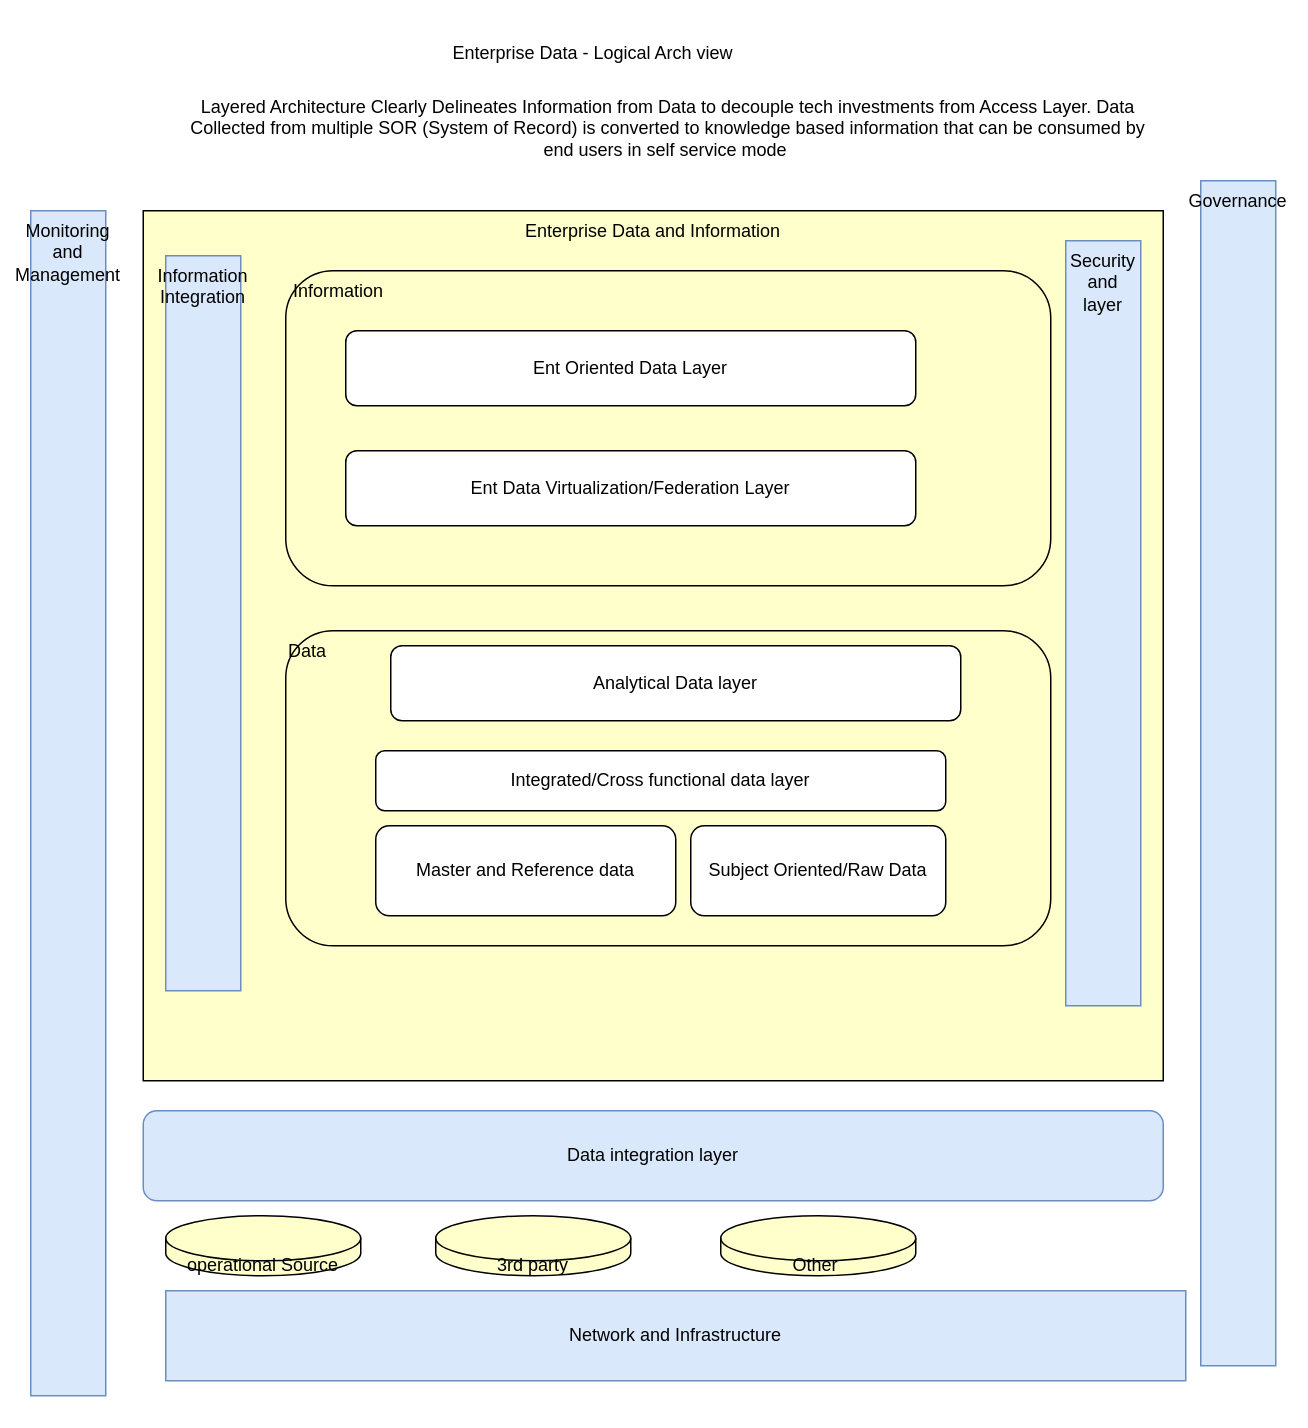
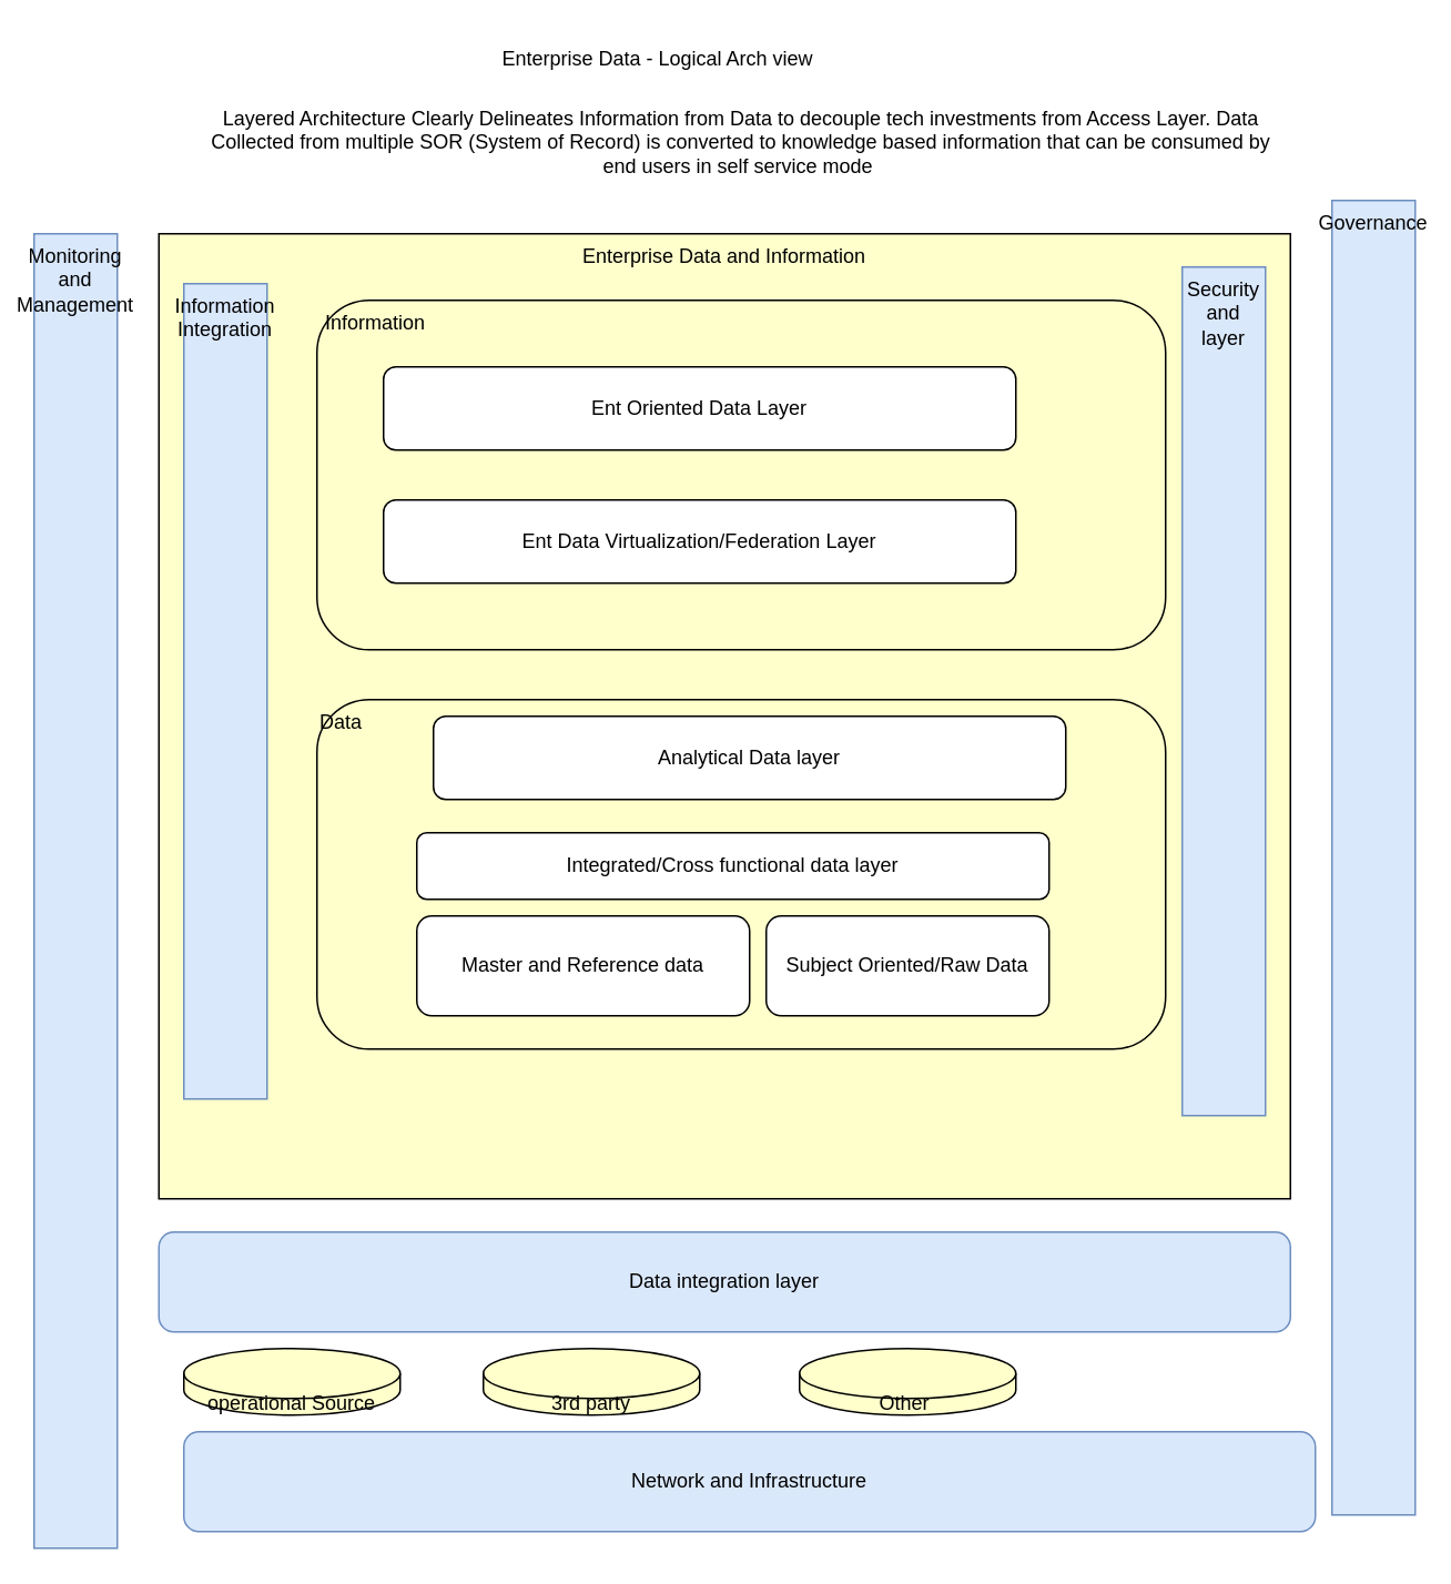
  <mxCell id="0" />
  <mxCell id="1" parent="0" />
  <mxCell id="2" value="Layered Architecture Clearly Delineates Information from Data to decouple tech investments from Access Layer. Data Collected from multiple SOR (System of Record) is converted to knowledge based information that can be consumed by end users in self service mode&amp;nbsp;" style="text;html=1;strokeColor=none;fillColor=none;align=center;verticalAlign=middle;whiteSpace=wrap;rounded=0;" vertex="1" parent="1"><mxGeometry x="120" y="70" width="650" height="30" as="geometry" /></mxCell>
  <mxCell id="3" value="Enterprise Data - Logical Arch view" style="text;html=1;strokeColor=none;fillColor=none;align=center;verticalAlign=middle;whiteSpace=wrap;rounded=0;" vertex="1" parent="1"><mxGeometry x="280" y="20" width="230" height="30" as="geometry" /></mxCell>
  <mxCell id="4" value="Enterprise Data and Information" style="rounded=0;whiteSpace=wrap;html=1;verticalAlign=top;fillColor=#FFFFCC;" vertex="1" parent="1"><mxGeometry x="95" y="140" width="680" height="580" as="geometry" /></mxCell>
- <mxCell id="5" value="Network and Infrastructure" style="whiteSpace=wrap;html=1;fillColor=#dae8fc;strokeColor=#6c8ebf;rounded=0;" vertex="1" parent="1"><mxGeometry x="110" y="860" width="680" height="60" as="geometry" /></mxCell>
+ <mxCell id="5" value="Network and Infrastructure" style="rounded=1;whiteSpace=wrap;html=1;fillColor=#dae8fc;strokeColor=#6c8ebf;" vertex="1" parent="1"><mxGeometry x="110" y="860" width="680" height="60" as="geometry" /></mxCell>
  <mxCell id="6" value="operational Source" style="shape=cylinder3;whiteSpace=wrap;html=1;boundedLbl=1;backgroundOutline=1;size=15;fillColor=#FFFFCC;" vertex="1" parent="1"><mxGeometry x="110" y="810" width="130" height="40" as="geometry" /></mxCell>
  <mxCell id="7" value="3rd party" style="shape=cylinder3;whiteSpace=wrap;html=1;boundedLbl=1;backgroundOutline=1;size=15;fillColor=#FFFFCC;" vertex="1" parent="1"><mxGeometry x="290" y="810" width="130" height="40" as="geometry" /></mxCell>
  <mxCell id="8" value="Other&amp;nbsp;" style="shape=cylinder3;whiteSpace=wrap;html=1;boundedLbl=1;backgroundOutline=1;size=15;fillColor=#FFFFCC;" vertex="1" parent="1"><mxGeometry x="480" y="810" width="130" height="40" as="geometry" /></mxCell>
  <mxCell id="9" value="Monitoring and Management" style="rounded=0;html=1;fillColor=#dae8fc;strokeColor=#6c8ebf;align=center;verticalAlign=top;labelPosition=center;verticalLabelPosition=middle;horizontal=1;whiteSpace=wrap;" vertex="1" parent="1"><mxGeometry x="20" y="140" width="50" height="790" as="geometry" /></mxCell>
  <mxCell id="10" value="Governance" style="rounded=0;whiteSpace=wrap;html=1;fillColor=#dae8fc;strokeColor=#6c8ebf;verticalAlign=top;" vertex="1" parent="1"><mxGeometry x="800" y="120" width="50" height="790" as="geometry" /></mxCell>
  <mxCell id="11" value="Information Integration" style="rounded=0;html=1;fillColor=#dae8fc;strokeColor=#6c8ebf;align=center;verticalAlign=top;labelPosition=center;verticalLabelPosition=middle;horizontal=1;whiteSpace=wrap;" vertex="1" parent="1"><mxGeometry x="110" y="170" width="50" height="490" as="geometry" /></mxCell>
  <mxCell id="12" value="Security and layer" style="rounded=0;html=1;fillColor=#dae8fc;strokeColor=#6c8ebf;align=center;verticalAlign=top;labelPosition=center;verticalLabelPosition=middle;horizontal=1;whiteSpace=wrap;" vertex="1" parent="1"><mxGeometry x="710" y="160" width="50" height="510" as="geometry" /></mxCell>
  <mxCell id="13" value="&amp;nbsp;Information" style="rounded=1;whiteSpace=wrap;html=1;fillColor=#FFFFCC;align=left;verticalAlign=top;" vertex="1" parent="1"><mxGeometry x="190" y="180" width="510" height="210" as="geometry" /></mxCell>
  <mxCell id="14" value="Data" style="rounded=1;whiteSpace=wrap;html=1;fillColor=#FFFFCC;align=left;verticalAlign=top;" vertex="1" parent="1"><mxGeometry x="190" y="420" width="510" height="210" as="geometry" /></mxCell>
  <mxCell id="15" value="Data integration layer" style="rounded=1;whiteSpace=wrap;html=1;fillColor=#dae8fc;strokeColor=#6c8ebf;" vertex="1" parent="1"><mxGeometry x="95" y="740" width="680" height="60" as="geometry" /></mxCell>
  <mxCell id="16" value="Analytical Data layer" style="rounded=1;whiteSpace=wrap;html=1;" vertex="1" parent="1"><mxGeometry x="260" y="430" width="380" height="50" as="geometry" /></mxCell>
  <mxCell id="17" value="Integrated/Cross functional data layer" style="rounded=1;whiteSpace=wrap;html=1;" vertex="1" parent="1"><mxGeometry x="250" y="500" width="380" height="40" as="geometry" /></mxCell>
  <mxCell id="18" value="Master and Reference data" style="rounded=1;whiteSpace=wrap;html=1;" vertex="1" parent="1"><mxGeometry x="250" y="550" width="200" height="60" as="geometry" /></mxCell>
  <mxCell id="19" value="Subject Oriented/Raw Data" style="rounded=1;whiteSpace=wrap;html=1;" vertex="1" parent="1"><mxGeometry x="460" y="550" width="170" height="60" as="geometry" /></mxCell>
  <mxCell id="20" value="Ent Oriented Data Layer" style="rounded=1;whiteSpace=wrap;html=1;" vertex="1" parent="1"><mxGeometry x="230" y="220" width="380" height="50" as="geometry" /></mxCell>
  <mxCell id="21" value="Ent Data Virtualization/Federation Layer" style="rounded=1;whiteSpace=wrap;html=1;" vertex="1" parent="1"><mxGeometry x="230" y="300" width="380" height="50" as="geometry" /></mxCell>
